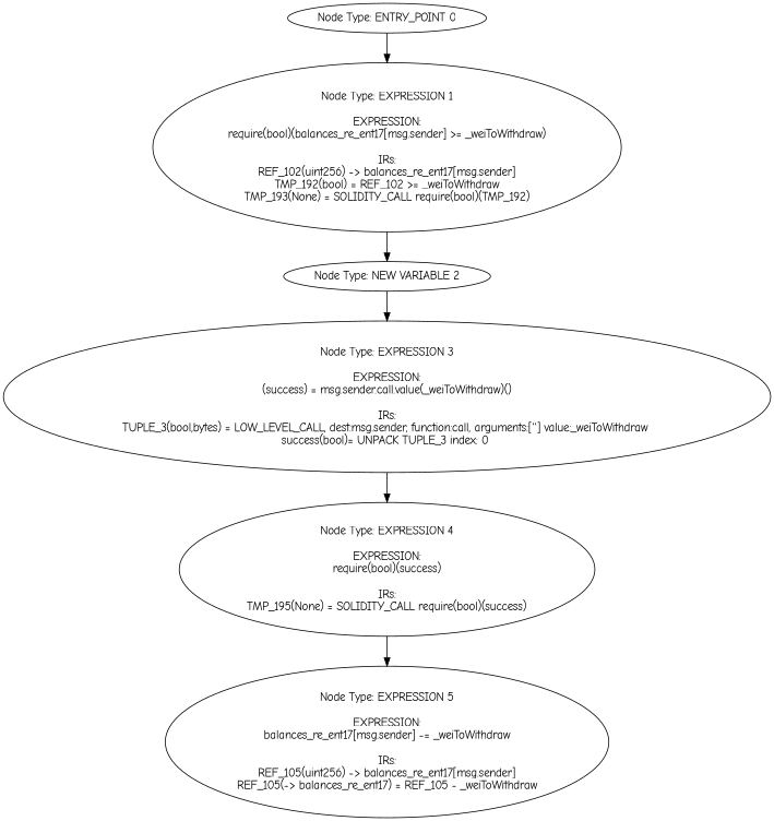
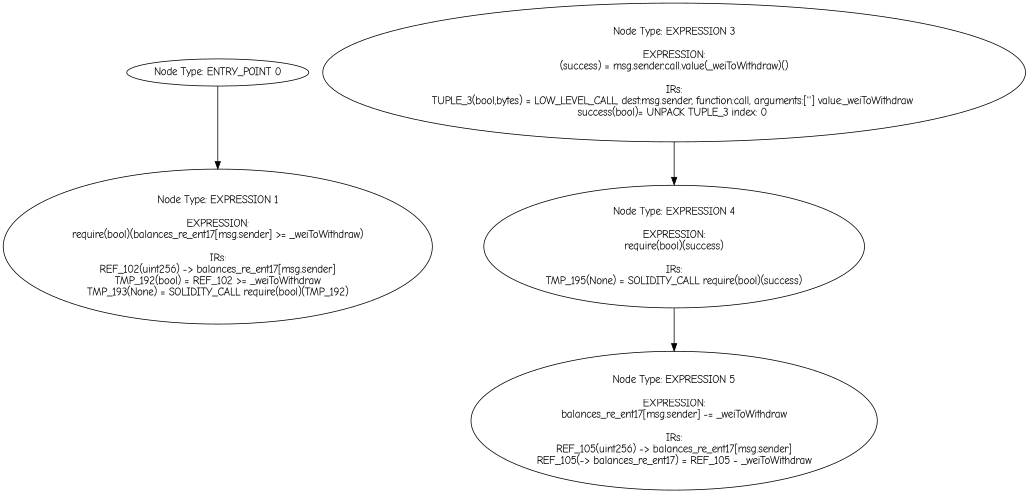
  digraph {
    fontname="Comic Neue"
    node [fontname="Comic Neue"]
    edge [fontname="Comic Neue"]
    n1 [label="Node Type: ENTRY_POINT 0\n"]
    n2 [label="Node Type: EXPRESSION 1\n\nEXPRESSION:\nrequire(bool)(balances_re_ent17[msg.sender] >= _weiToWithdraw)\n\nIRs:\nREF_102(uint256) -> balances_re_ent17[msg.sender]\nTMP_192(bool) = REF_102 >= _weiToWithdraw\nTMP_193(None) = SOLIDITY_CALL require(bool)(TMP_192)"]
-   n3 [label="Node Type: NEW VARIABLE 2\n"]
    n4 [label="Node Type: EXPRESSION 3\n\nEXPRESSION:\n(success) = msg.sender.call.value(_weiToWithdraw)()\n\nIRs:\nTUPLE_3(bool,bytes) = LOW_LEVEL_CALL, dest:msg.sender, function:call, arguments:[''] value:_weiToWithdraw \nsuccess(bool)= UNPACK TUPLE_3 index: 0 "]
    n5 [label="Node Type: EXPRESSION 4\n\nEXPRESSION:\nrequire(bool)(success)\n\nIRs:\nTMP_195(None) = SOLIDITY_CALL require(bool)(success)"]
    n6 [label="Node Type: EXPRESSION 5\n\nEXPRESSION:\nbalances_re_ent17[msg.sender] -= _weiToWithdraw\n\nIRs:\nREF_105(uint256) -> balances_re_ent17[msg.sender]\nREF_105(-> balances_re_ent17) = REF_105 - _weiToWithdraw"]
    n1 -> n2
-   n2 -> n3
-   n3 -> n4
    n4 -> n5
    n5 -> n6
  }
